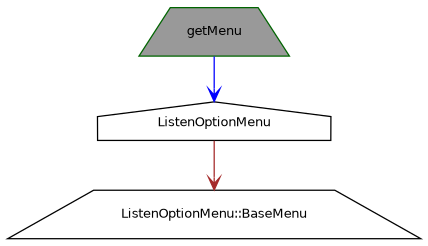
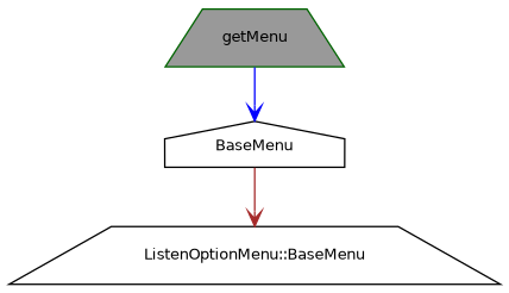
  digraph {
    rankdir=TB
    node [color=black fillcolor=white fontname=Helvetica fontsize=10 shape=trapezium style=filled]
    edge [arrowhead=vee fontname=Helvetica fontsize=10 labelfontname=Helvetica labelfontsize=10 style=solid]
    n1 [color=darkgreen fillcolor=grey60 fontcolor=black height=0.2 label=getMenu width=0.4]
-   n2 [height=0.2 label=ListenOptionMenu shape=house width=0.4]
+   n2 [height=0.2 label=BaseMenu shape=house width=0.4]
    n3 [height=0.2 label="ListenOptionMenu::BaseMenu" width=0.4]
    n1 -> n2 [color=blue]
    n2 -> n3 [color=brown]
  }
